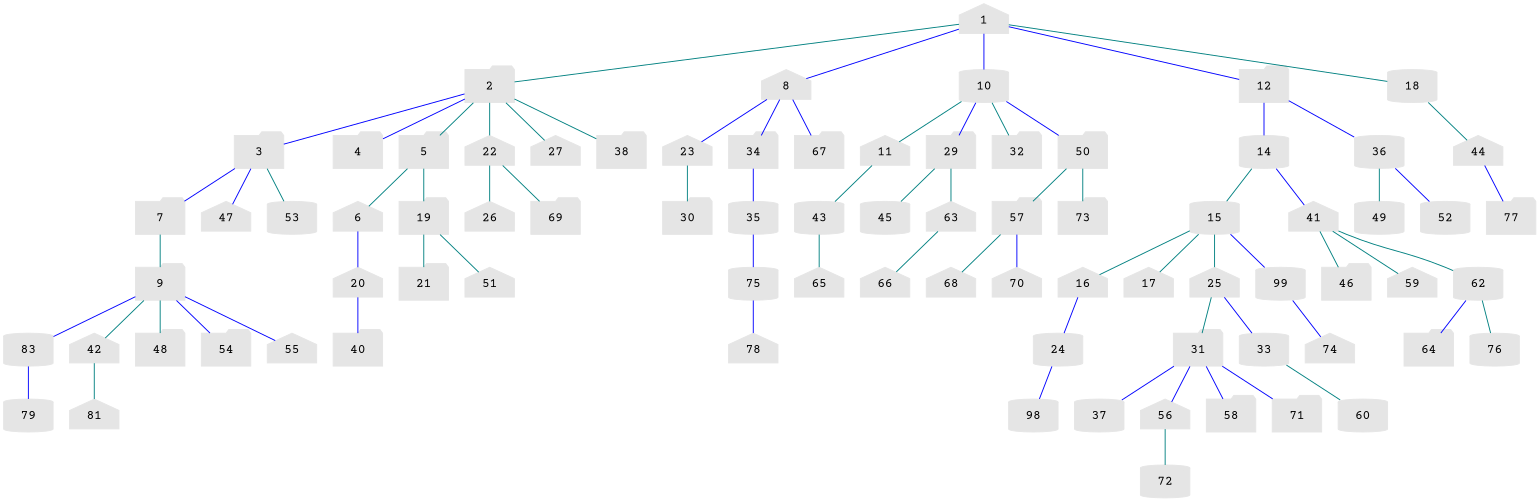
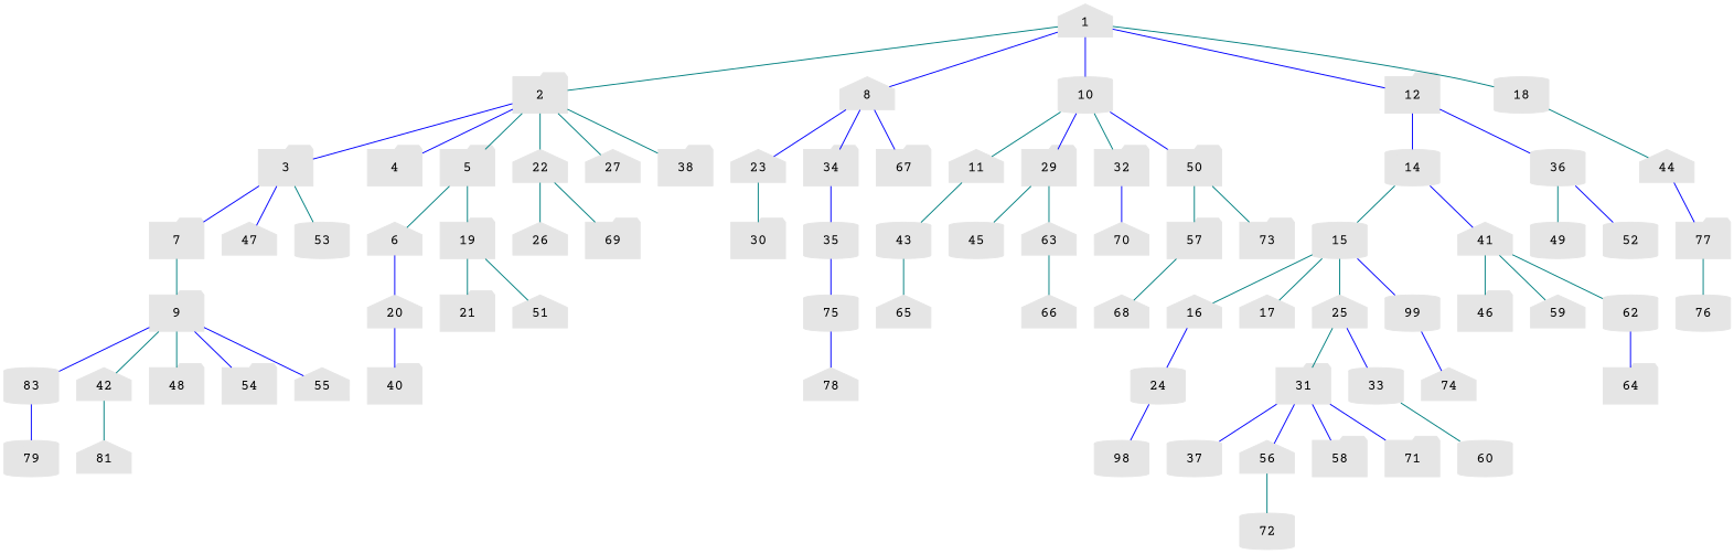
  graph {
    fontname="Courier Prime"
    node [color=gray90 fontname="Courier Prime" shape=folder style=filled]
    edge [color=teal fontname="Courier Prime"]
    2
    1 [shape=house]
    8 [shape=house]
    10 [shape=cylinder]
    12
    18 [shape=cylinder]
    3
    4
    5
    22 [shape=house]
    27 [shape=house]
    38
    23 [shape=house]
    34
    67
    11 [shape=house]
    29
    32
    50
    14 [shape=cylinder]
    36 [shape=cylinder]
    44 [shape=house]
    7
    47 [shape=house]
    53 [shape=cylinder]
    6 [shape=house]
    19
    26 [shape=house]
    69
    9
    20 [shape=house]
    21
    51 [shape=house]
    40
    n35 [label=83 shape=cylinder]
    42 [shape=house]
    48
    54
    55 [shape=house]
    30
    35 [shape=cylinder]
    79 [shape=cylinder]
    n43 [label=81 shape=house]
    43 [shape=cylinder]
    45 [shape=cylinder]
    63 [shape=house]
    57
    73
    65 [shape=house]
    15 [shape=cylinder]
    41 [shape=house]
    49 [shape=cylinder]
    52 [shape=cylinder]
    16 [shape=house]
    17 [shape=house]
    25 [shape=house]
    n57 [label=99 shape=cylinder]
    46
    59 [shape=house]
    62 [shape=cylinder]
    24 [shape=cylinder]
    31
    33 [shape=cylinder]
    74 [shape=house]
    n65 [label=98 shape=cylinder]
    77
    37 [shape=cylinder]
    56 [shape=house]
    58
    71
    60 [shape=cylinder]
    66 [shape=house]
    72 [shape=cylinder]
    75 [shape=cylinder]
    78 [shape=house]
    64
    76 [shape=cylinder]
    68 [shape=house]
    70 [shape=house]
    2 -- 3 [color=blue]
    2 -- 4 [color=blue]
    2 -- 5
    2 -- 22
    2 -- 27
    2 -- 38
    1 -- 2
    1 -- 8 [color=blue]
    1 -- 10 [color=blue]
    1 -- 12 [color=blue]
    1 -- 18
    8 -- 23 [color=blue]
    8 -- 34 [color=blue]
    8 -- 67 [color=blue]
    10 -- 11
    10 -- 29 [color=blue]
    10 -- 32
    10 -- 50 [color=blue]
    12 -- 14 [color=blue]
    12 -- 36 [color=blue]
    18 -- 44
    3 -- 7 [color=blue]
    3 -- 47 [color=blue]
    3 -- 53
    5 -- 6
    5 -- 19
    22 -- 26
    22 -- 69
    23 -- 30
    34 -- 35 [color=blue]
    11 -- 43
    29 -- 45
    29 -- 63
    50 -- 57
    50 -- 73
    14 -- 15
    14 -- 41 [color=blue]
    36 -- 49
    36 -- 52 [color=blue]
    44 -- 77 [color=blue]
    7 -- 9
    6 -- 20 [color=blue]
    19 -- 21
    19 -- 51
    9 -- n35 [color=blue]
    9 -- 42
    9 -- 48
    9 -- 54 [color=blue]
    9 -- 55 [color=blue]
    20 -- 40 [color=blue]
    n35 -- 79 [color=blue]
    42 -- n43
    35 -- 75 [color=blue]
    43 -- 65
    63 -- 66
    57 -- 68
-   57 -- 70 [color=blue]
+   32 -- 70 [color=blue]
    15 -- 16
    15 -- 17
    15 -- 25
    15 -- n57 [color=blue]
    41 -- 46
    41 -- 59
    41 -- 62
    16 -- 24 [color=blue]
    25 -- 31
    25 -- 33 [color=blue]
    n57 -- 74 [color=blue]
    62 -- 64 [color=blue]
-   62 -- 76
+   77 -- 76
    24 -- n65 [color=blue]
    31 -- 37 [color=blue]
    31 -- 56 [color=blue]
    31 -- 58 [color=blue]
    31 -- 71 [color=blue]
    33 -- 60
    56 -- 72
    75 -- 78 [color=blue]
  }
